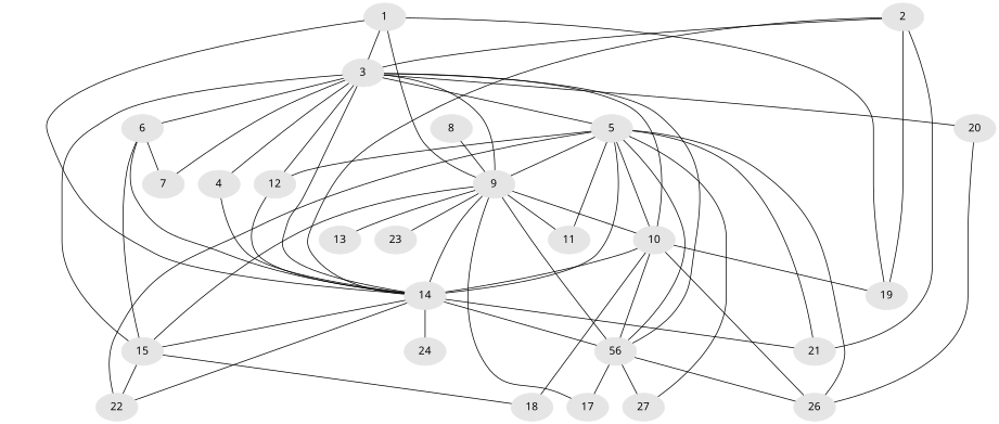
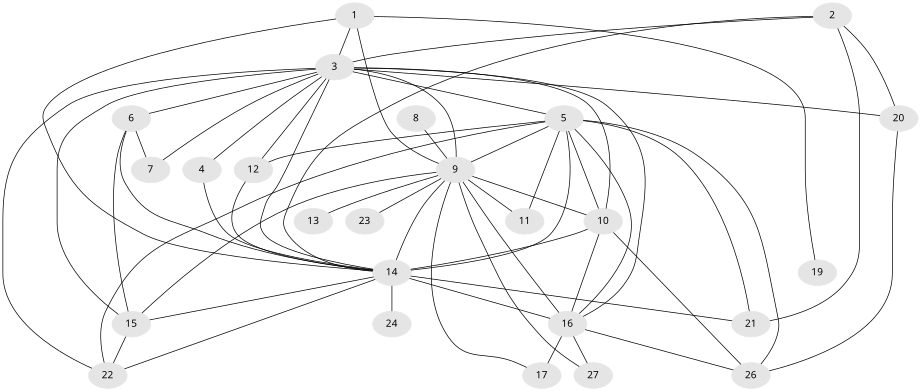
  graph {
    fontname="Noto Sans"
    node [color=gray90 fontname="Noto Sans" style=filled]
    edge [fontname="Noto Sans" weight=1.0]
    1
    3
    9
    14
    19
    4
    5
    6
    7
    10
    12
    15
-   16 [label=56]
+   16
    20
    22
    11
    13
    17
    23
    27
    21
    24
    2
    26
-   18
    8
    1 -- 3
    1 -- 9
    1 -- 14
    1 -- 19
    3 -- 9 [weight=2.0]
    3 -- 14 [weight=3.0]
    3 -- 4
    3 -- 5 [weight=3.0]
    3 -- 6
    3 -- 7
    3 -- 10 [weight=2.0]
    3 -- 12
    3 -- 15
    3 -- 16
    3 -- 20
+   3 -- 22
    9 -- 14 [weight=4.0]
    9 -- 10 [weight=2.0]
    9 -- 15
    9 -- 16 [weight=2.0]
    9 -- 11
    9 -- 13 [weight=2.0]
    9 -- 17
    9 -- 23 [weight=2.0]
-   5 -- 27
+   9 -- 27
    14 -- 15
    14 -- 16 [weight=4.0]
    14 -- 22
    14 -- 21
    14 -- 24
    4 -- 14
    5 -- 9 [weight=7.0]
    5 -- 14 [weight=6.0]
    5 -- 10 [weight=4.0]
    5 -- 12 [weight=2.0]
    5 -- 16 [weight=3.0]
    5 -- 22
    5 -- 11
    5 -- 21
    5 -- 26
    6 -- 14
    6 -- 7
    6 -- 15
    10 -- 14 [weight=3.0]
-   10 -- 19
    10 -- 16
    10 -- 26
-   10 -- 18 [weight=2.0]
    12 -- 14
    15 -- 22
-   15 -- 18
    16 -- 17
    16 -- 27
    16 -- 26
    20 -- 26
    2 -- 3
    2 -- 14
-   2 -- 19
+   2 -- 20
    2 -- 21
    8 -- 9 [weight=2.0]
  }
